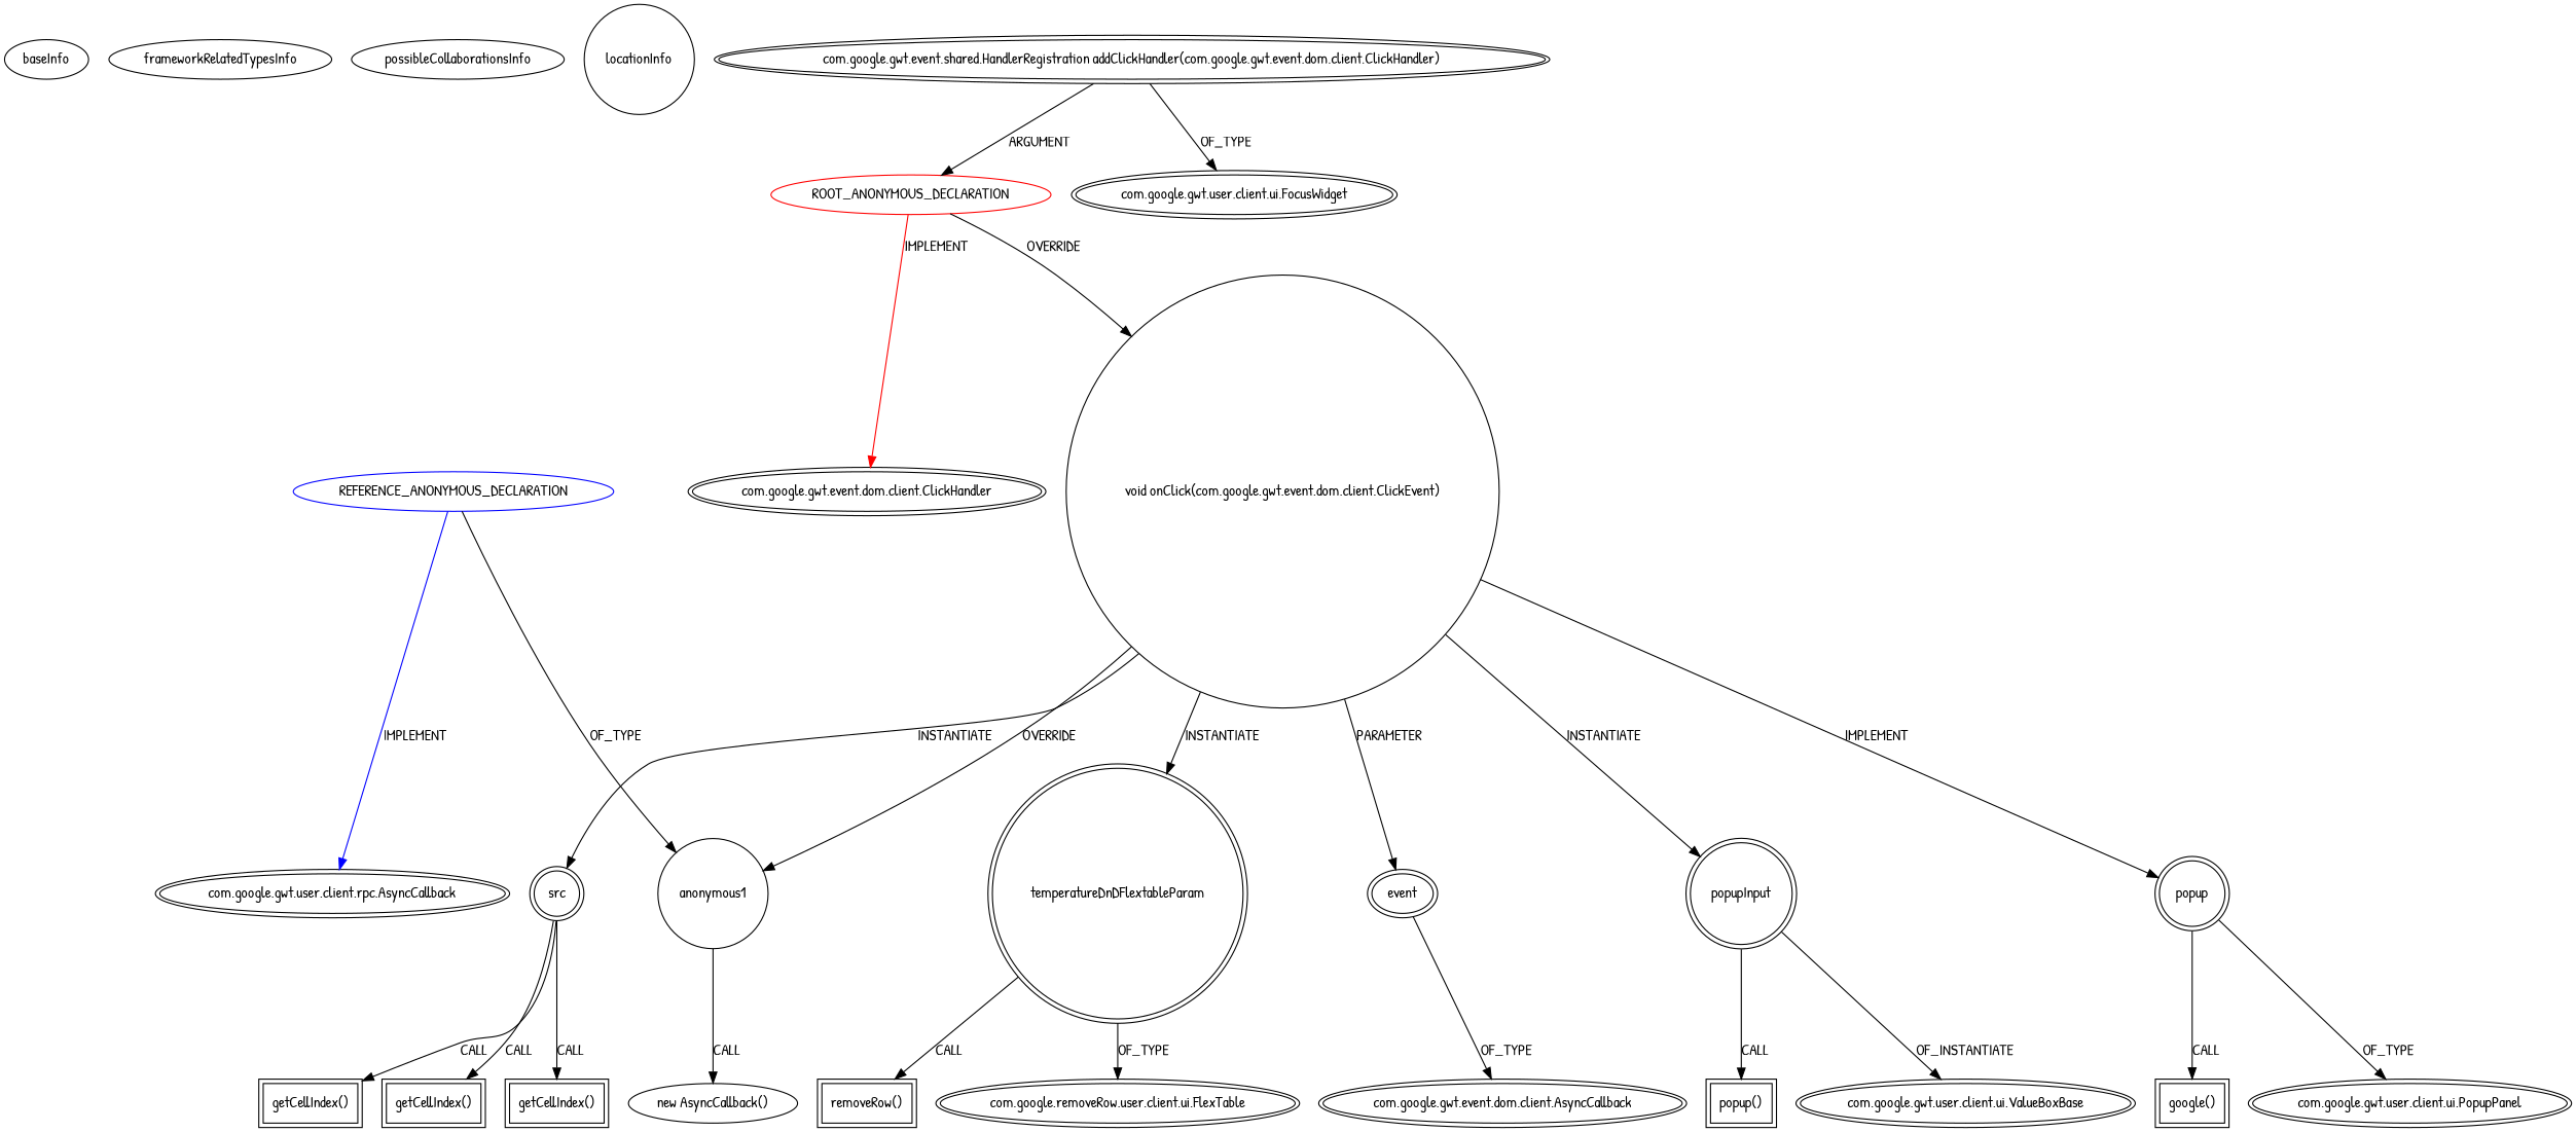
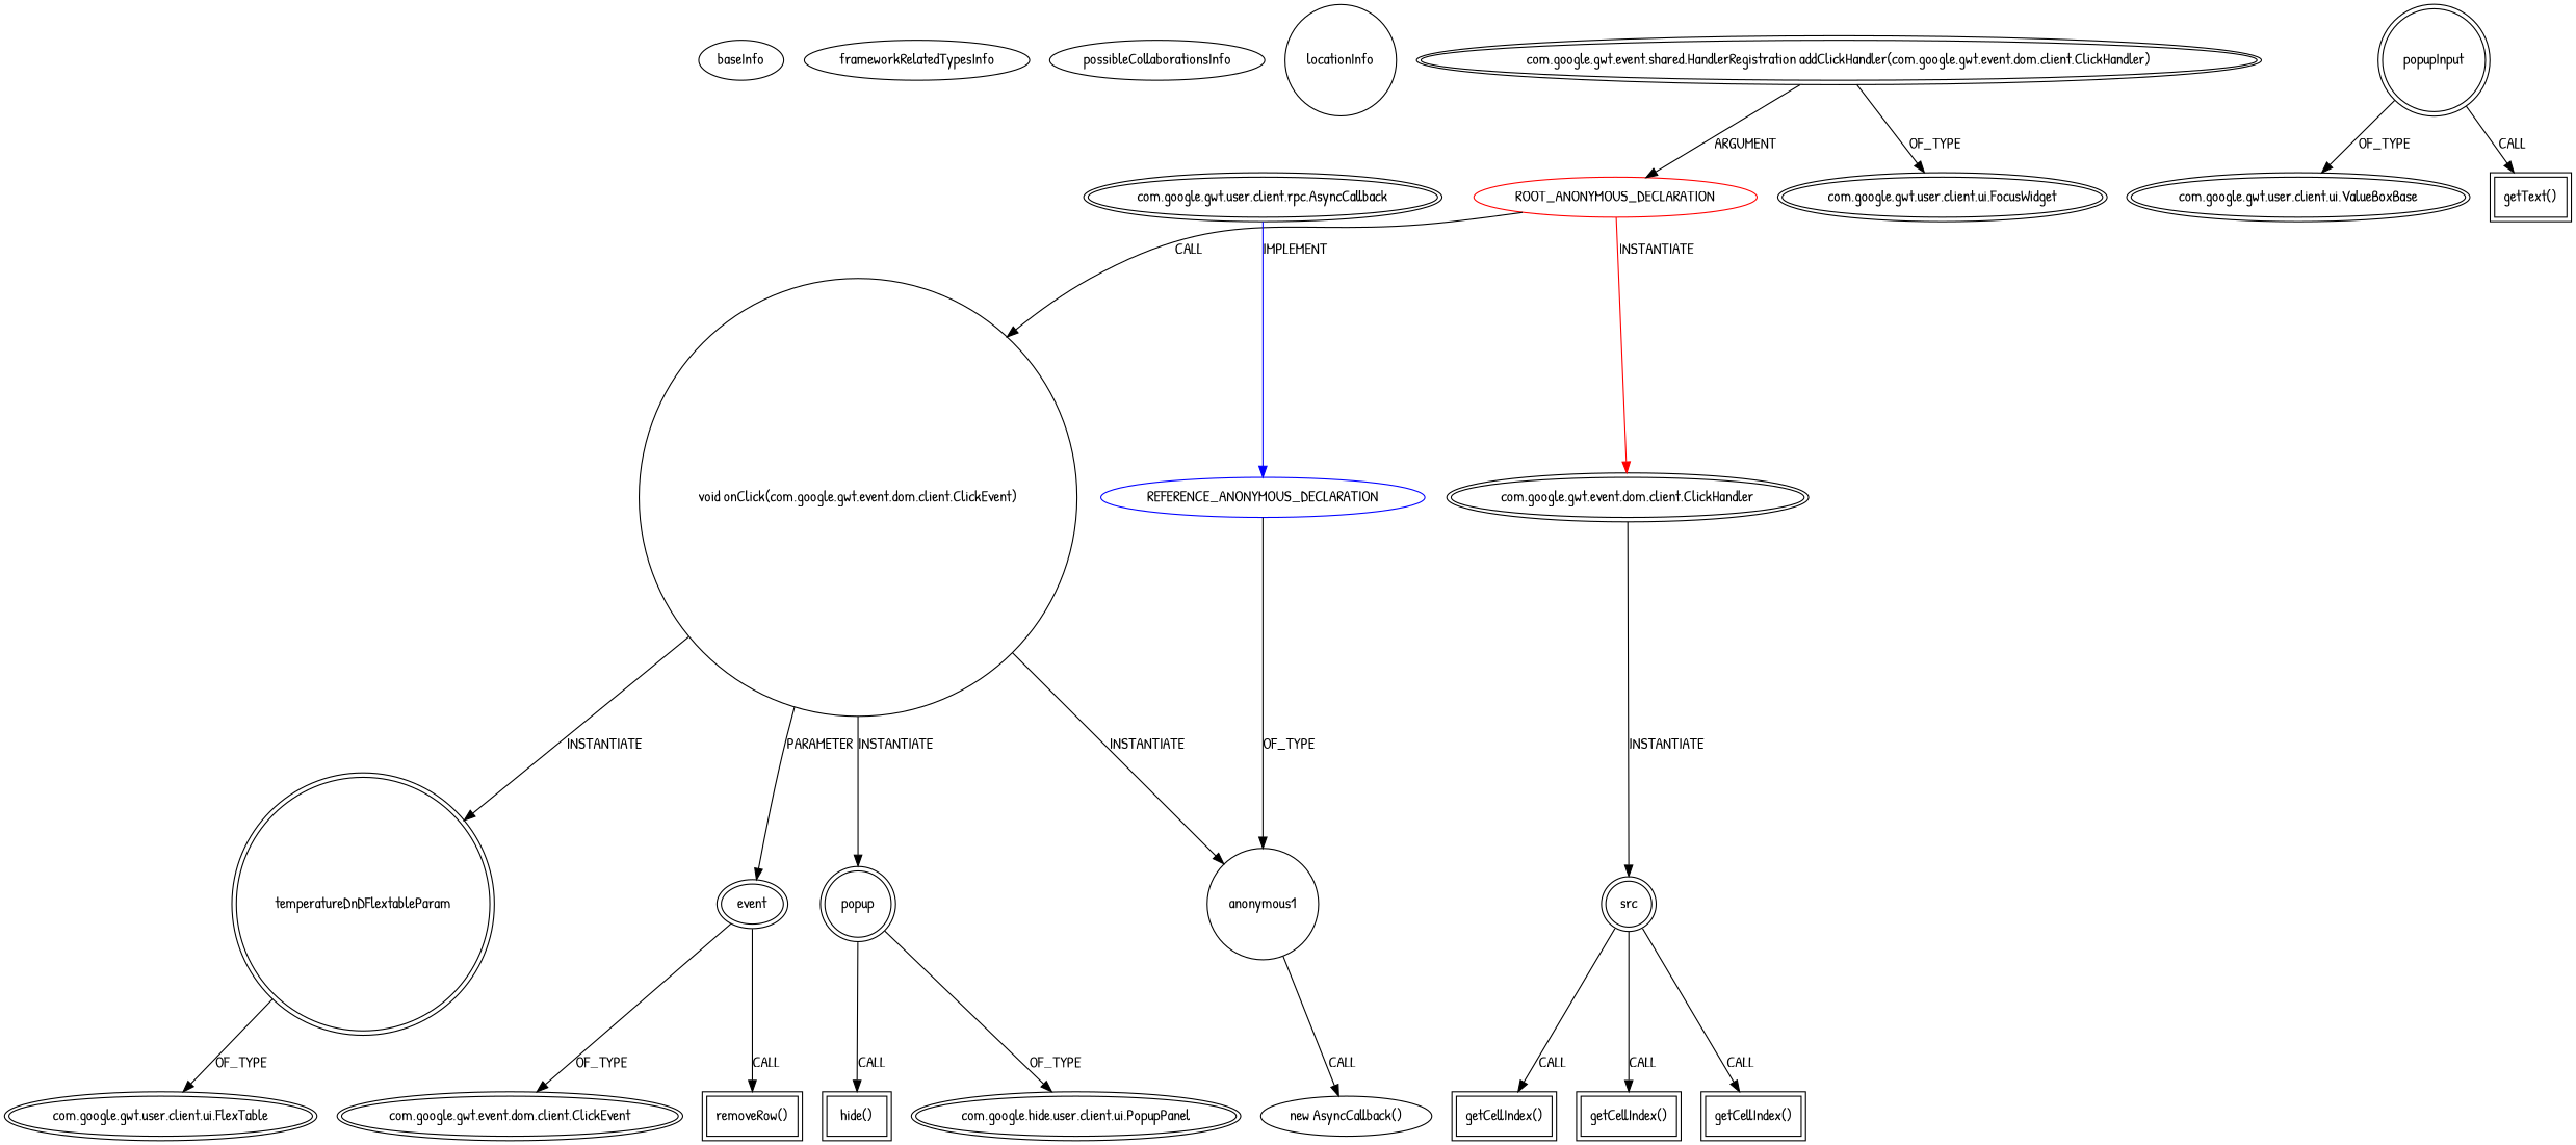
  digraph {
    fontname="Patrick Hand"
    node [fontname="Patrick Hand" isFrameworkType=true vertexType=INSIDE_CALL peripheries=2]
    edge [fontname="Patrick Hand"]
    baseInfo [category=extension_graph graphId=1073 isAnonymous=true possibleRelation=true isFrameworkType="" vertexType="" peripheries=""]
    frameworkRelatedTypesInfo [0="com.google.gwt.event.dom.client.ClickHandler" isFrameworkType="" vertexType="" peripheries=""]
    possibleCollaborationsInfo [0="1073~OVERRIDING_METHOD_DECLARATION-INSTANTIATION-~com.google.gwt.event.dom.client.ClickHandler ~com.google.gwt.user.client.rpc.AsyncCallback ~true~true" isFrameworkType="" vertexType="" peripheries=""]
    locationInfo [contextSignature="void initiateClickHandler(com.google.gwt.sample.stockwatcher.client.DnDFlexTable,com.google.gwt.event.dom.client.ClickEvent)" filePath="/chrte-TemperatureWatcher/TemperatureWatcher-master/src/com/google/gwt/sample/stockwatcher/client/TemperatureWatcher.java" graphId=1073 projectName="chrte-TemperatureWatcher" shape=circle isFrameworkType="" vertexType="" peripheries=""]
    n5 [color=red isFrameworkType=false label=ROOT_ANONYMOUS_DECLARATION vertexType=ROOT_ANONYMOUS_DECLARATION peripheries=""]
    n6 [label="com.google.gwt.event.dom.client.ClickHandler" vertexType=FRAMEWORK_INTERFACE_TYPE]
    n7 [isFrameworkType=false label="void onClick(com.google.gwt.event.dom.client.ClickEvent)" shape=circle vertexType=OVERRIDING_METHOD_DECLARATION peripheries=""]
    n8 [label=event vertexType=PARAMETER_DECLARATION]
    n9 [label=popupInput shape=circle vertexType=VARIABLE_EXPRESION]
    n10 [isFrameworkType=false label=anonymous1 shape=circle vertexType=VARIABLE_EXPRESION peripheries=""]
    n11 [label=popup shape=circle vertexType=VARIABLE_EXPRESION]
    n12 [label=src shape=circle vertexType=VARIABLE_EXPRESION]
    n13 [label=temperatureDnDFlextableParam shape=circle vertexType=VARIABLE_EXPRESION]
    n14 [label="com.google.gwt.event.shared.HandlerRegistration addClickHandler(com.google.gwt.event.dom.client.ClickHandler)" vertexType=OUTSIDE_CALL]
    n15 [label="com.google.gwt.user.client.ui.FocusWidget" vertexType=FRAMEWORK_CLASS_TYPE]
-   n16 [label="com.google.gwt.event.dom.client.AsyncCallback" vertexType=FRAMEWORK_CLASS_TYPE]
+   n16 [label="com.google.gwt.event.dom.client.ClickEvent" vertexType=FRAMEWORK_CLASS_TYPE]
    n17 [label="com.google.gwt.user.client.ui.ValueBoxBase" vertexType=FRAMEWORK_CLASS_TYPE]
-   n18 [label="popup()" shape=box]
+   n18 [label="getText()" shape=box]
    n19 [isFrameworkType=false label="new AsyncCallback()" vertexType=CONSTRUCTOR_CALL peripheries=""]
-   n20 [label="com.google.gwt.user.client.ui.PopupPanel" vertexType=FRAMEWORK_CLASS_TYPE]
-   n21 [label="google()" shape=box]
+   n20 [label="com.google.hide.user.client.ui.PopupPanel" vertexType=FRAMEWORK_CLASS_TYPE]
+   n21 [label="hide()" shape=box]
    n22 [label="getCellIndex()" shape=box]
    n23 [label="getCellIndex()" shape=box]
    n24 [label="getCellIndex()" shape=box]
-   n25 [label="com.google.removeRow.user.client.ui.FlexTable" vertexType=FRAMEWORK_CLASS_TYPE]
+   n25 [label="com.google.gwt.user.client.ui.FlexTable" vertexType=FRAMEWORK_CLASS_TYPE]
    n26 [label="removeRow()" shape=box]
    n27 [color=blue isFrameworkType=false label=REFERENCE_ANONYMOUS_DECLARATION vertexType=REFERENCE_ANONYMOUS_DECLARATION peripheries=""]
    n28 [label="com.google.gwt.user.client.rpc.AsyncCallback" vertexType=FRAMEWORK_INTERFACE_TYPE]
-   n5 -> n6 [color=red label=IMPLEMENT]
-   n5 -> n7 [label=OVERRIDE]
+   n5 -> n6 [color=red label=INSTANTIATE]
+   n5 -> n7 [label=CALL]
    n7 -> n8 [label=PARAMETER]
-   n7 -> n9 [label=INSTANTIATE]
-   n7 -> n10 [label=OVERRIDE]
-   n7 -> n11 [label=IMPLEMENT]
-   n7 -> n12 [label=INSTANTIATE]
+   n7 -> n10 [label=INSTANTIATE]
+   n7 -> n11 [label=INSTANTIATE]
+   n6 -> n12 [label=INSTANTIATE]
    n7 -> n13 [label=INSTANTIATE]
    n8 -> n16 [label=OF_TYPE]
-   n9 -> n17 [label=OF_INSTANTIATE]
+   n9 -> n17 [label=OF_TYPE]
    n9 -> n18 [label=CALL]
    n10 -> n19 [label=CALL]
    n11 -> n20 [label=OF_TYPE]
    n11 -> n21 [label=CALL]
    n12 -> n22 [label=CALL]
    n12 -> n23 [label=CALL]
    n12 -> n24 [label=CALL]
    n13 -> n25 [label=OF_TYPE]
-   n13 -> n26 [label=CALL]
+   n8 -> n26 [label=CALL]
    n14 -> n5 [label=ARGUMENT]
    n14 -> n15 [label=OF_TYPE]
    n27 -> n10 [label=OF_TYPE]
-   n27 -> n28 [color=blue label=IMPLEMENT]
+   n28 -> n27 [color=blue label=IMPLEMENT]
  }
